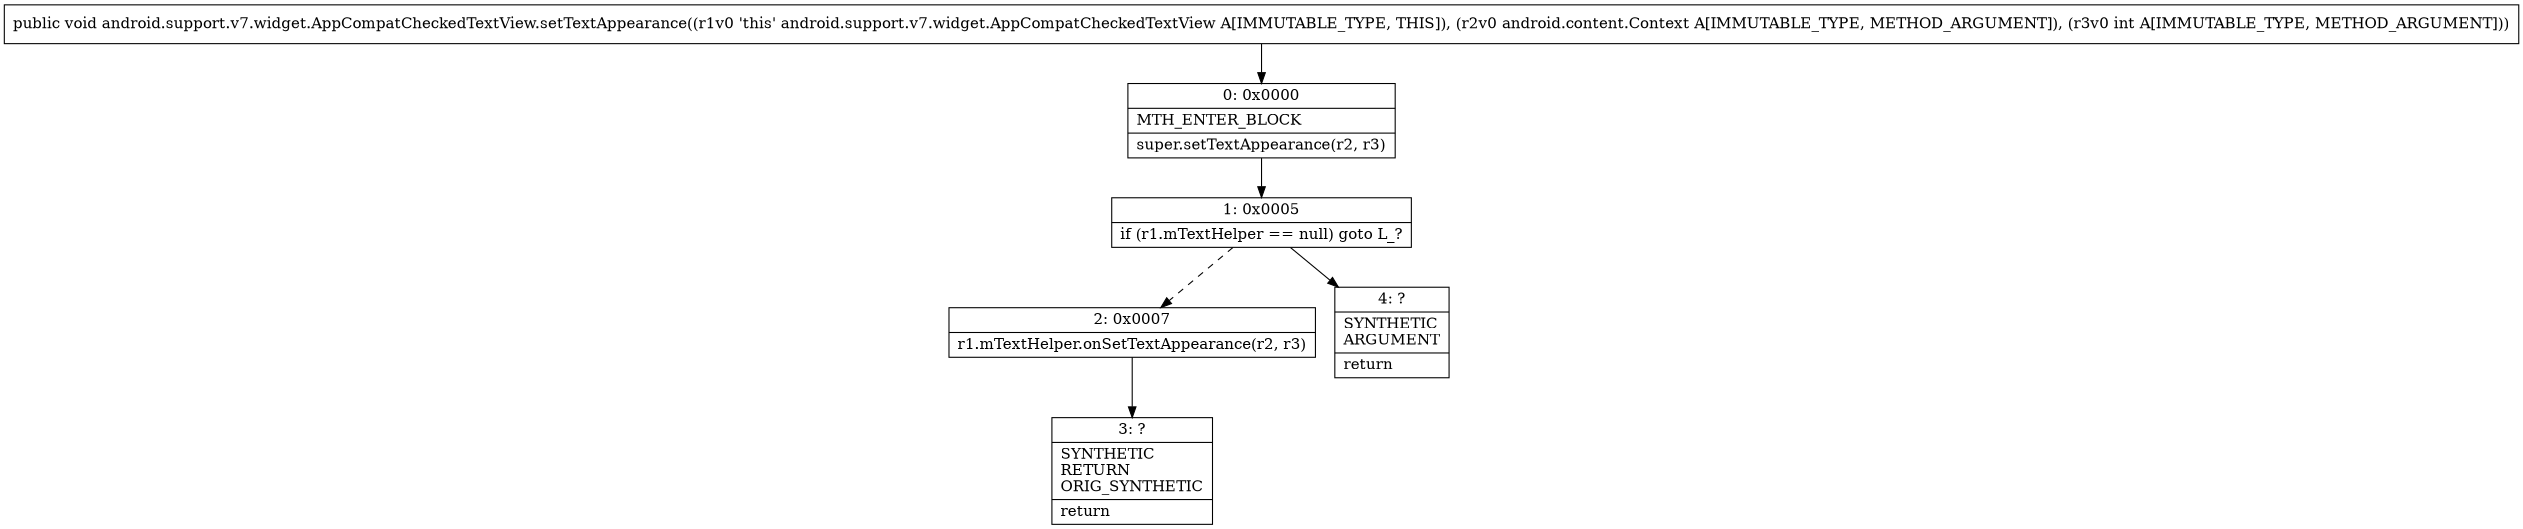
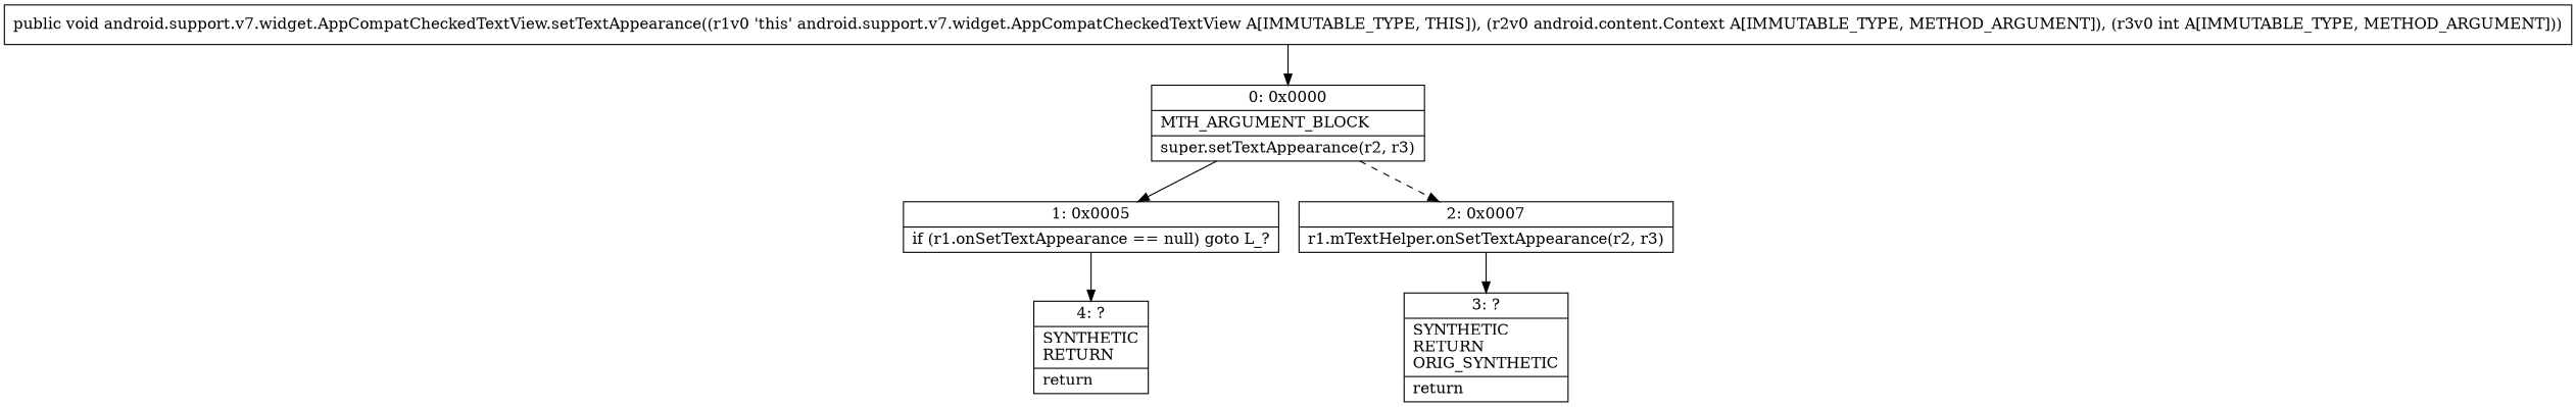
  digraph {
    node [shape=record]
-   n1 [label="{0\:\ 0x0000|MTH_ENTER_BLOCK\l|super.setTextAppearance(r2, r3)\l}"]
-   n2 [label="{1\:\ 0x0005|if (r1.mTextHelper == null) goto L_?\l}"]
+   n1 [label="{0\:\ 0x0000|MTH_ARGUMENT_BLOCK\l|super.setTextAppearance(r2, r3)\l}"]
+   n2 [label="{1\:\ 0x0005|if (r1.onSetTextAppearance == null) goto L_?\l}"]
    n3 [label="{2\:\ 0x0007|r1.mTextHelper.onSetTextAppearance(r2, r3)\l}"]
-   n4 [label="{4\:\ ?|SYNTHETIC\lARGUMENT\l|return\l}"]
+   n4 [label="{4\:\ ?|SYNTHETIC\lRETURN\l|return\l}"]
    n5 [label="{3\:\ ?|SYNTHETIC\lRETURN\lORIG_SYNTHETIC\l|return\l}"]
    n6 [label="{public void android.support.v7.widget.AppCompatCheckedTextView.setTextAppearance((r1v0 'this' android.support.v7.widget.AppCompatCheckedTextView A[IMMUTABLE_TYPE, THIS]), (r2v0 android.content.Context A[IMMUTABLE_TYPE, METHOD_ARGUMENT]), (r3v0 int A[IMMUTABLE_TYPE, METHOD_ARGUMENT])) }"]
    n1 -> n2
-   n2 -> n3 [style=dashed]
+   n1 -> n3 [style=dashed]
    n2 -> n4
    n3 -> n5
    n6 -> n1
  }
